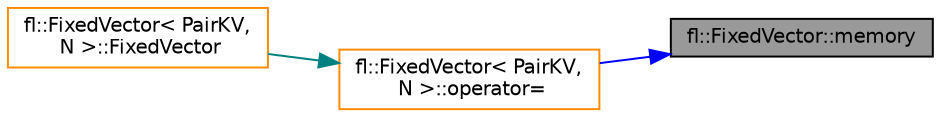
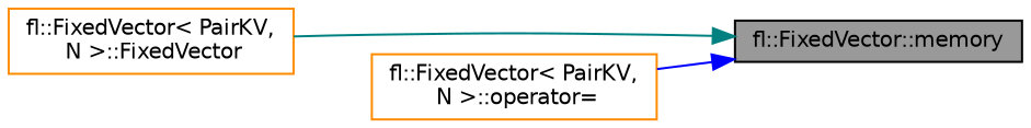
  digraph {
    rankdir=RL
    node [color=darkorange fillcolor=white fontname=Helvetica fontsize=10 shape=box style=filled]
    edge [dir=back fontname=Helvetica fontsize=10 labelfontname=Helvetica labelfontsize=10 style=solid]
    n1 [color=black fillcolor=grey60 fontcolor=black height=0.2 label="fl::FixedVector::memory" width=0.4]
    n2 [height=0.2 label="fl::FixedVector\< PairKV,\l N \>::FixedVector" width=0.4]
    n3 [height=0.2 label="fl::FixedVector\< PairKV,\l N \>::operator=" width=0.4]
-   n3 -> n2 [color=teal]
+   n1 -> n2 [color=teal]
    n1 -> n3 [color=blue]
  }
